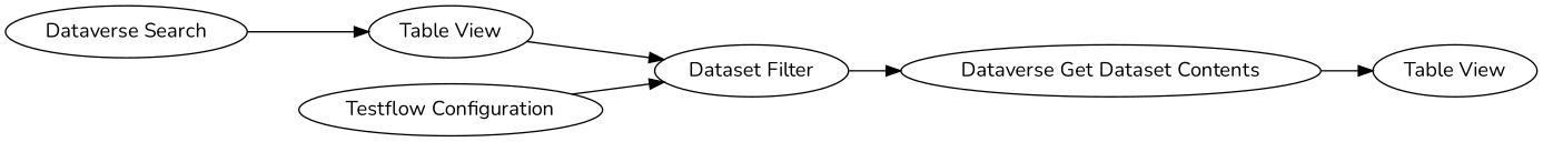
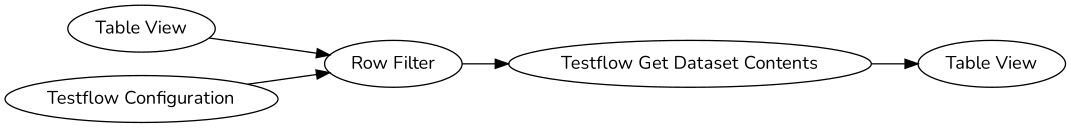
  digraph {
    fontname=Nunito
    rankdir=LR
    node [fontname=Nunito]
    edge [fontname=Nunito]
-   n1 [label="Dataverse Search"]
    n2 [label="Table View"]
-   n3 [label="Dataset Filter"]
-   n4 [label="Dataverse Get Dataset Contents"]
+   n3 [label="Row Filter"]
+   n4 [label="Testflow Get Dataset Contents"]
    n5 [label="Table View"]
    n6 [label="Testflow Configuration"]
-   n1 -> n2
    n2 -> n3
    n3 -> n4
    n4 -> n5
    n6 -> n3
  }
